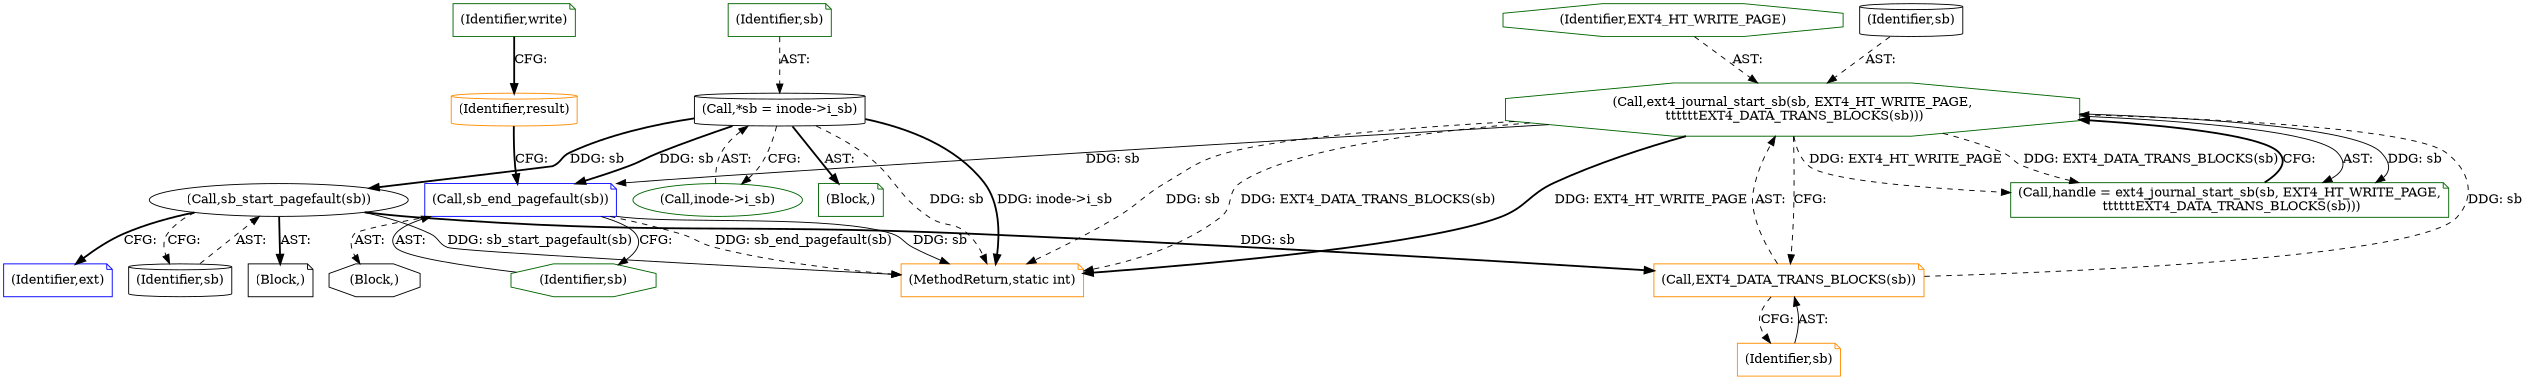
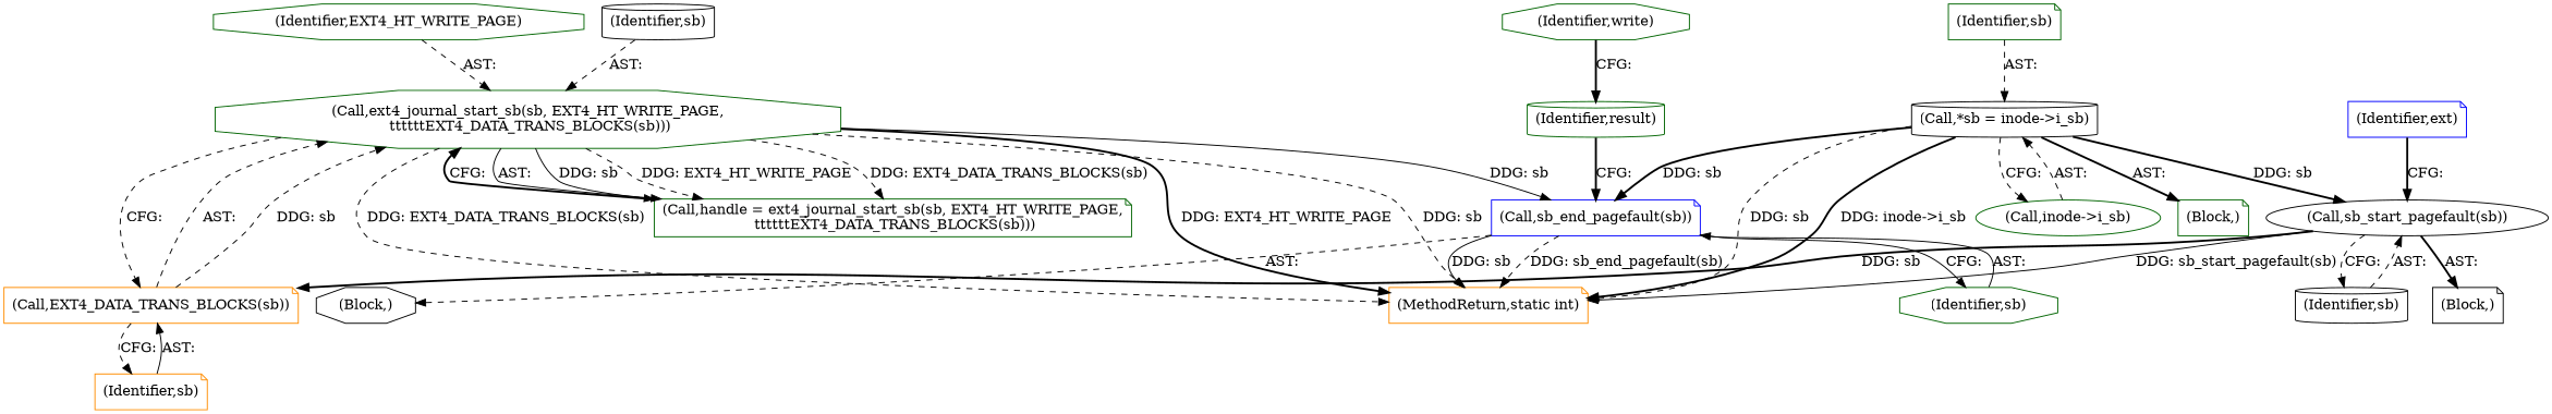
  digraph {
    node [color=darkgreen shape=note]
    edge [style=dashed]
    n1 [color=blue label="(Call,sb_end_pagefault(sb))"]
    n2 [color=darkorange label="(MethodReturn,static int)"]
    n3 [color=black label="(Block,)" shape=octagon]
    n4 [label="(Identifier,sb)" shape=octagon]
    n5 [label="(Call,ext4_journal_start_sb(sb, EXT4_HT_WRITE_PAGE,\n \t\t\t\t\t\tEXT4_DATA_TRANS_BLOCKS(sb)))" shape=octagon]
    n6 [color=darkorange label="(Call,EXT4_DATA_TRANS_BLOCKS(sb))"]
    n7 [label="(Call,handle = ext4_journal_start_sb(sb, EXT4_HT_WRITE_PAGE,\n \t\t\t\t\t\tEXT4_DATA_TRANS_BLOCKS(sb)))"]
    n8 [color=darkorange label="(Identifier,sb)"]
    n9 [color=black label="(Call,sb_start_pagefault(sb))" shape=ellipse]
    n10 [color=black label="(Identifier,sb)" shape=cylinder]
    n11 [color=black label="(Block,)"]
    n12 [color=black label="(Call,*sb = inode->i_sb)" shape=cylinder]
    n13 [label="(Block,)"]
    n14 [label="(Call,inode->i_sb)" shape=ellipse]
    n15 [label="(Identifier,EXT4_HT_WRITE_PAGE)" shape=octagon]
    n16 [color=blue label="(Identifier,ext)"]
-   n17 [label="(Identifier,write)"]
-   n18 [color=darkorange label="(Identifier,result)" shape=cylinder]
+   n17 [label="(Identifier,write)" shape=octagon]
+   n18 [label="(Identifier,result)" shape=cylinder]
    n19 [label="(Identifier,sb)"]
    n20 [color=black label="(Identifier,sb)" shape=cylinder]
    n1 -> n2 [label="DDG: sb_end_pagefault(sb)"]
    n1 -> n2 [label="DDG: sb" style=solid]
    n1 -> n3 [label="AST: "]
    n1 -> n4 [label="CFG: " style=solid]
    n4 -> n1 [label="AST: " style=solid]
    n5 -> n1 [label="DDG: sb" style=solid]
    n5 -> n2 [label="DDG: EXT4_HT_WRITE_PAGE" style=bold]
    n5 -> n2 [label="DDG: sb"]
    n5 -> n2 [label="DDG: EXT4_DATA_TRANS_BLOCKS(sb)"]
    n5 -> n6 [label="CFG: "]
    n5 -> n7 [label="AST: " style=solid]
    n5 -> n7 [label="DDG: sb" style=solid]
    n5 -> n7 [label="DDG: EXT4_HT_WRITE_PAGE"]
    n5 -> n7 [label="DDG: EXT4_DATA_TRANS_BLOCKS(sb)"]
    n6 -> n5 [label="AST: "]
    n6 -> n5 [label="DDG: sb"]
    n6 -> n8 [label="CFG: "]
    n7 -> n5 [label="CFG: " style=bold]
    n8 -> n6 [label="AST: " style=solid]
    n9 -> n2 [label="DDG: sb_start_pagefault(sb)" style=solid]
    n9 -> n6 [label="DDG: sb" style=bold]
    n9 -> n10 [label="CFG: "]
    n9 -> n11 [label="AST: " style=bold]
    n10 -> n9 [label="AST: "]
    n12 -> n1 [label="DDG: sb" style=bold]
    n12 -> n2 [label="DDG: sb"]
    n12 -> n2 [label="DDG: inode->i_sb" style=bold]
    n12 -> n9 [label="DDG: sb" style=bold]
    n12 -> n13 [label="AST: " style=bold]
    n12 -> n14 [label="CFG: "]
    n14 -> n12 [label="AST: "]
    n15 -> n5 [label="AST: "]
-   n9 -> n16 [label="CFG: " style=bold]
+   n16 -> n9 [label="CFG: " style=bold]
    n17 -> n18 [label="CFG: " style=bold]
    n18 -> n1 [label="CFG: " style=bold]
    n19 -> n12 [label="AST: "]
    n20 -> n5 [label="AST: "]
  }
